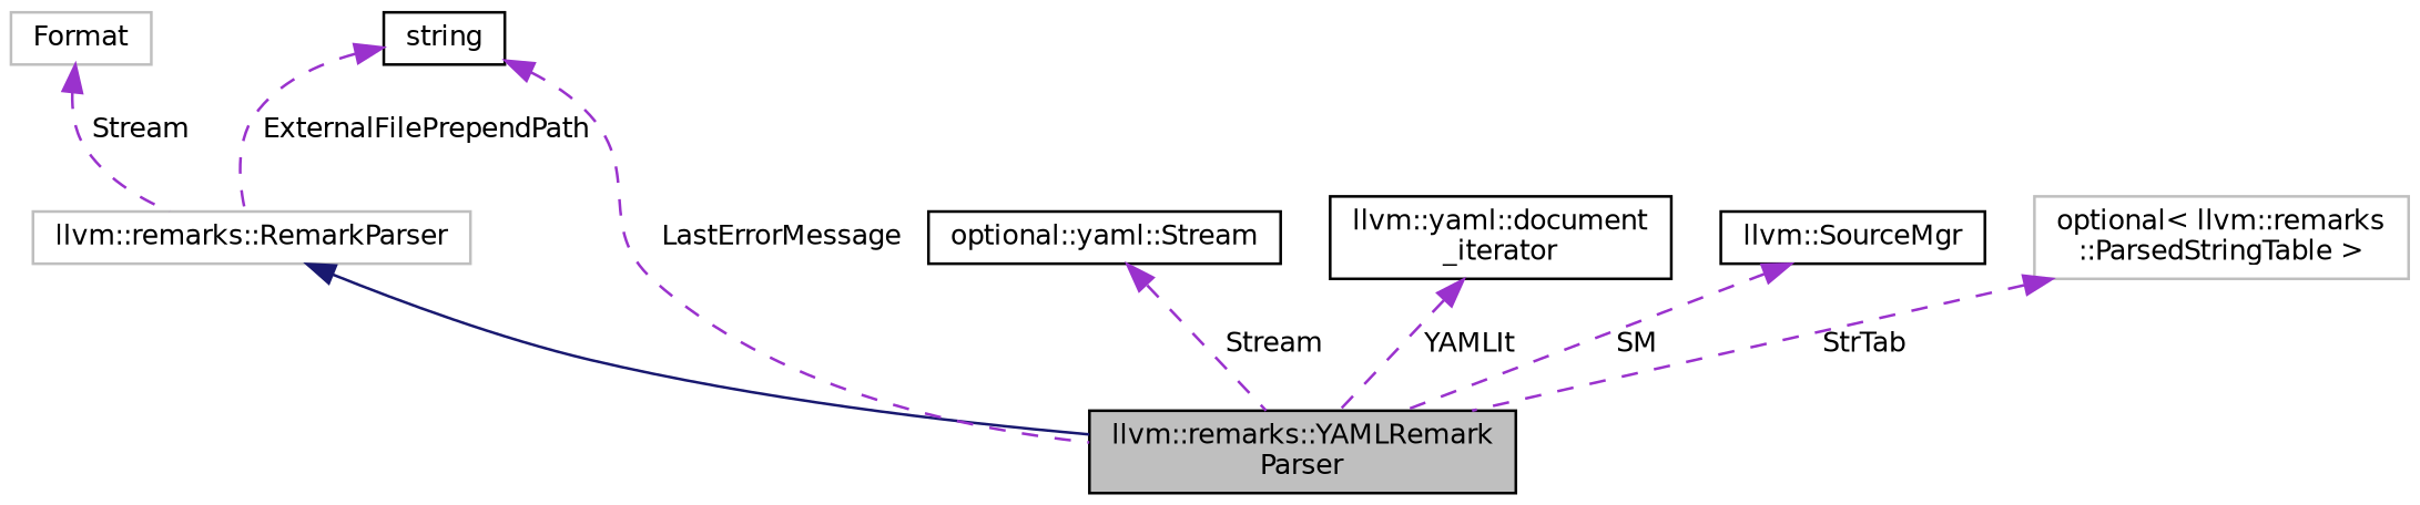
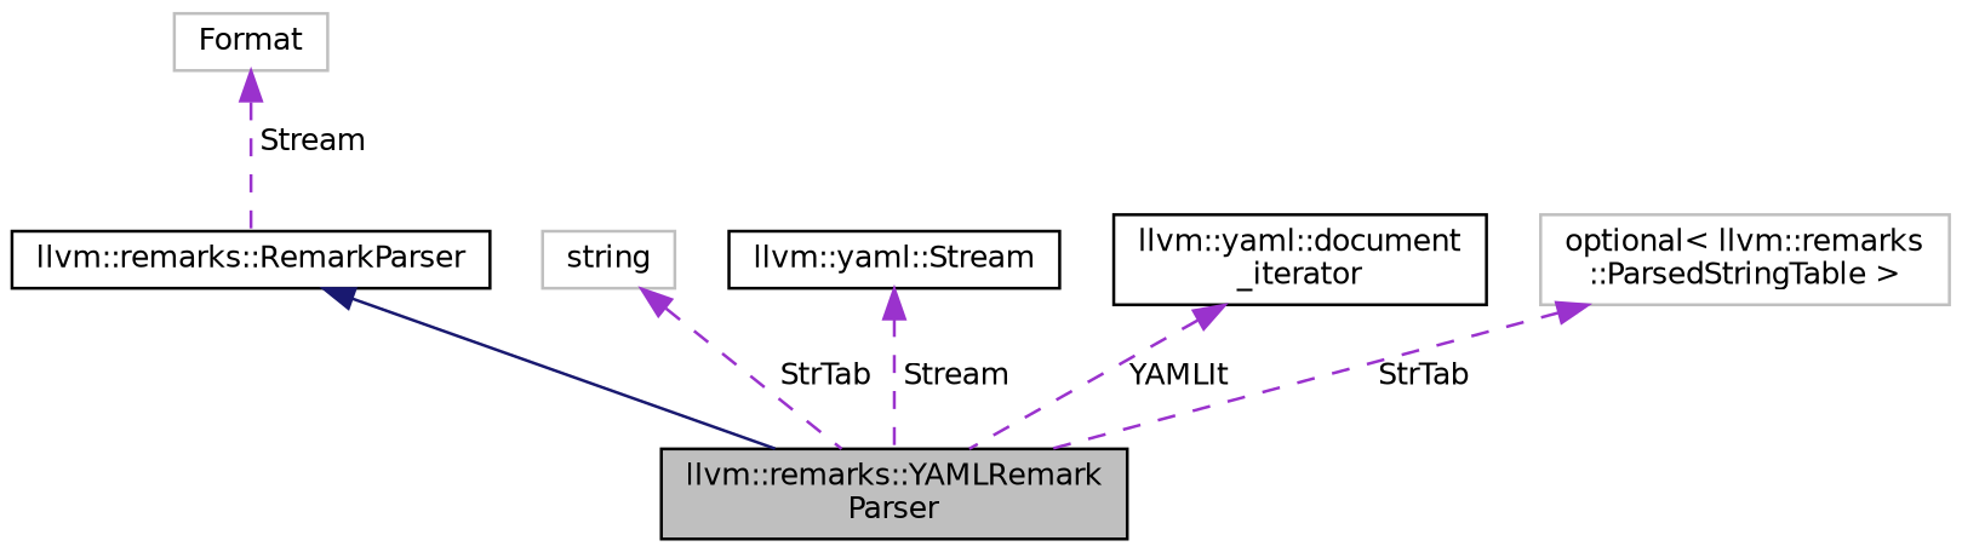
  digraph {
    rankdir=TB
    node [color=black fontname=Helvetica fontsize=10 shape=record]
    edge [color=darkorchid3 dir=back fontname=Helvetica fontsize=10 labelfontname=Helvetica labelfontsize=10 style=dashed]
    n1 [fillcolor=grey75 fontcolor=black height=0.2 label="llvm::remarks::YAMLRemark\lParser" style=filled width=0.4]
-   n2 [color=grey75 height=0.2 label="llvm::remarks::RemarkParser" width=0.4]
+   n2 [height=0.2 label="llvm::remarks::RemarkParser" width=0.4]
    n3 [color=grey75 height=0.2 label=Format width=0.4]
-   n4 [height=0.2 label=string width=0.4]
-   n5 [height=0.2 label="optional::yaml::Stream" width=0.4]
+   n4 [color=grey75 height=0.2 label=string width=0.4]
+   n5 [height=0.2 label="llvm::yaml::Stream" width=0.4]
    n6 [height=0.2 label="llvm::yaml::document\l_iterator" width=0.4]
-   n7 [height=0.2 label="llvm::SourceMgr" width=0.4]
    n8 [color=grey75 height=0.2 label="optional\< llvm::remarks\l::ParsedStringTable \>" width=0.4]
    n2 -> n1 [color=midnightblue style=solid]
    n3 -> n2 [label=" Stream"]
-   n4 -> n1 [label=" LastErrorMessage"]
-   n4 -> n2 [label=" ExternalFilePrependPath"]
+   n4 -> n1 [label=" StrTab"]
    n5 -> n1 [label=" Stream"]
    n6 -> n1 [label=" YAMLIt"]
-   n7 -> n1 [label=" SM"]
    n8 -> n1 [label=" StrTab"]
  }
